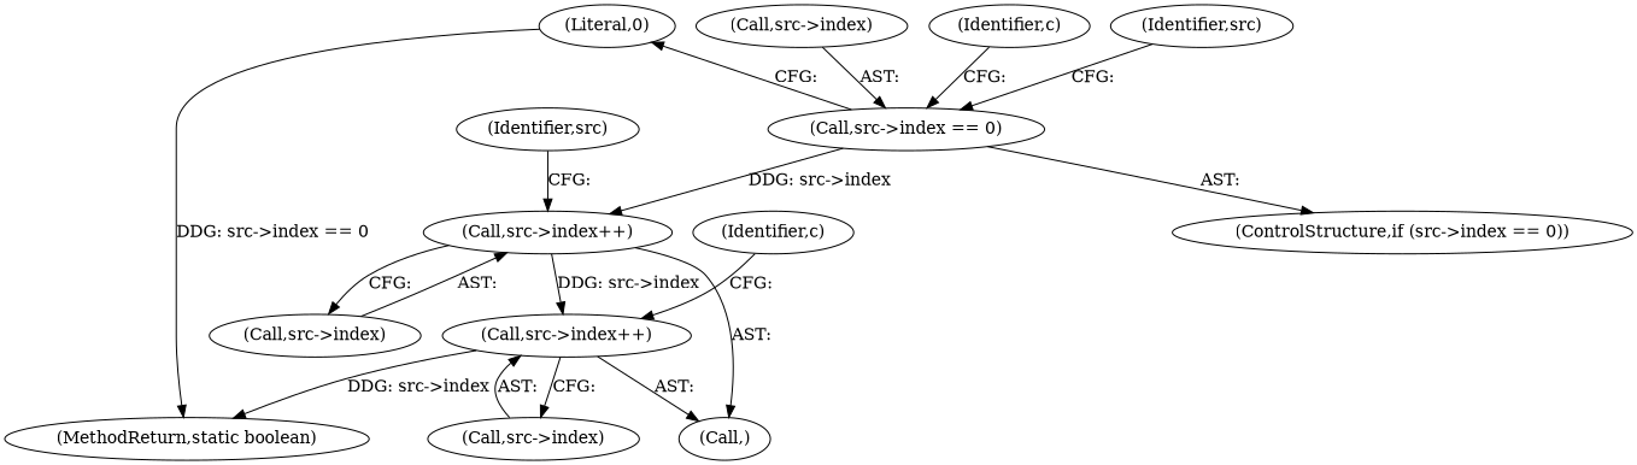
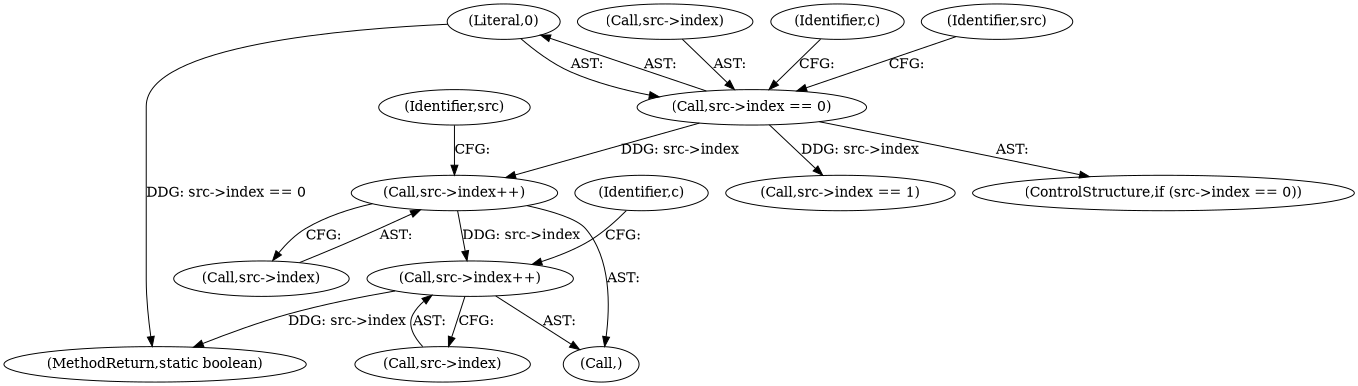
  digraph {
    n1 [label="(Call,src->index++)"]
    n2 [label="(Call,src->index++)"]
    n3 [label="(Call,src->index)"]
    n4 [label="(Call,)"]
    n5 [label="(MethodReturn,static boolean)"]
    n6 [label="(Call,src->index)"]
    n7 [label="(Call,src->index == 0)"]
    n8 [label="(Literal,0)"]
    n9 [label="(ControlStructure,if (src->index == 0))"]
+   n10 [label="(Call,src->index == 1)"]
    n11 [label="(Identifier,c)"]
    n12 [label="(Call,src->index)"]
    n13 [label="(Identifier,c)"]
    n14 [label="(Identifier,src)"]
    n15 [label="(Identifier,src)"]
    n1 -> n2 [label="DDG: src->index"]
    n1 -> n3 [label="CFG: "]
    n1 -> n4 [label="AST: "]
    n2 -> n4 [label="AST: "]
    n2 -> n5 [label="DDG: src->index"]
    n2 -> n6 [label="CFG: "]
    n3 -> n1 [label="AST: "]
    n6 -> n2 [label="AST: "]
    n7 -> n1 [label="DDG: src->index"]
-   n7 -> n8 [label="CFG: "]
+   n7 -> n8 [label="AST: "]
    n7 -> n9 [label="AST: "]
+   n7 -> n10 [label="DDG: src->index"]
    n8 -> n5 [label="DDG: src->index == 0"]
+   n8 -> n7 [label="AST: "]
    n11 -> n2 [label="CFG: "]
    n12 -> n7 [label="AST: "]
    n13 -> n7 [label="CFG: "]
    n14 -> n1 [label="CFG: "]
    n15 -> n7 [label="CFG: "]
  }
